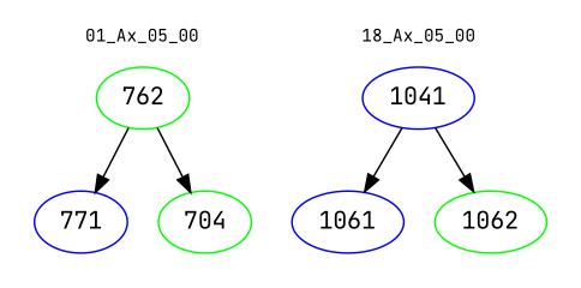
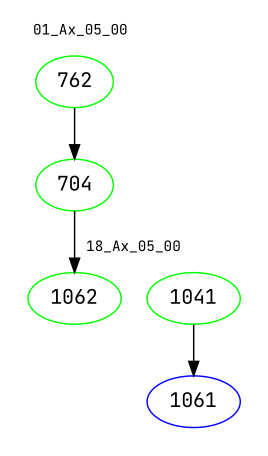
  digraph {
    fontname="JetBrains Mono"
    node [color=green fontname="JetBrains Mono"]
    edge [color=black fontname="JetBrains Mono"]
    n1 [label=762]
-   n2 [color=blue label=771]
    n3 [label=704]
-   n4 [color=blue label=1041]
+   n4 [label=1041]
    n5 [color=blue label=1061]
    n6 [label=1062]
    subgraph cluster_1 {
      color=white
      fontsize=10
      label="01_Ax_05_00"
      n1
-     n2
      n3
    }
    subgraph cluster_2 {
      color=white
      fontsize=10
      label="18_Ax_05_00"
      n4
      n5
      n6
    }
-   n1 -> n2
    n1 -> n3
    n4 -> n5
-   n4 -> n6
+   n3 -> n6
  }
